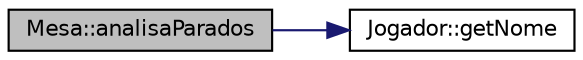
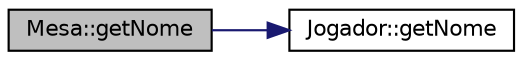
  digraph {
    rankdir=LR
    node [color=black fontname=Helvetica fontsize=10 shape=record style=filled]
-   n1 [fillcolor=grey75 fontcolor=black height=0.2 label="Mesa::analisaParados" width=0.4]
+   n1 [fillcolor=grey75 fontcolor=black height=0.2 label="Mesa::getNome" width=0.4]
    n2 [fillcolor=white height=0.2 label="Jogador::getNome" width=0.4]
    n1 -> n2 [color=midnightblue fontname=Helvetica fontsize=10 labelfontname=Helvetica labelfontsize=10 style=solid]
  }
